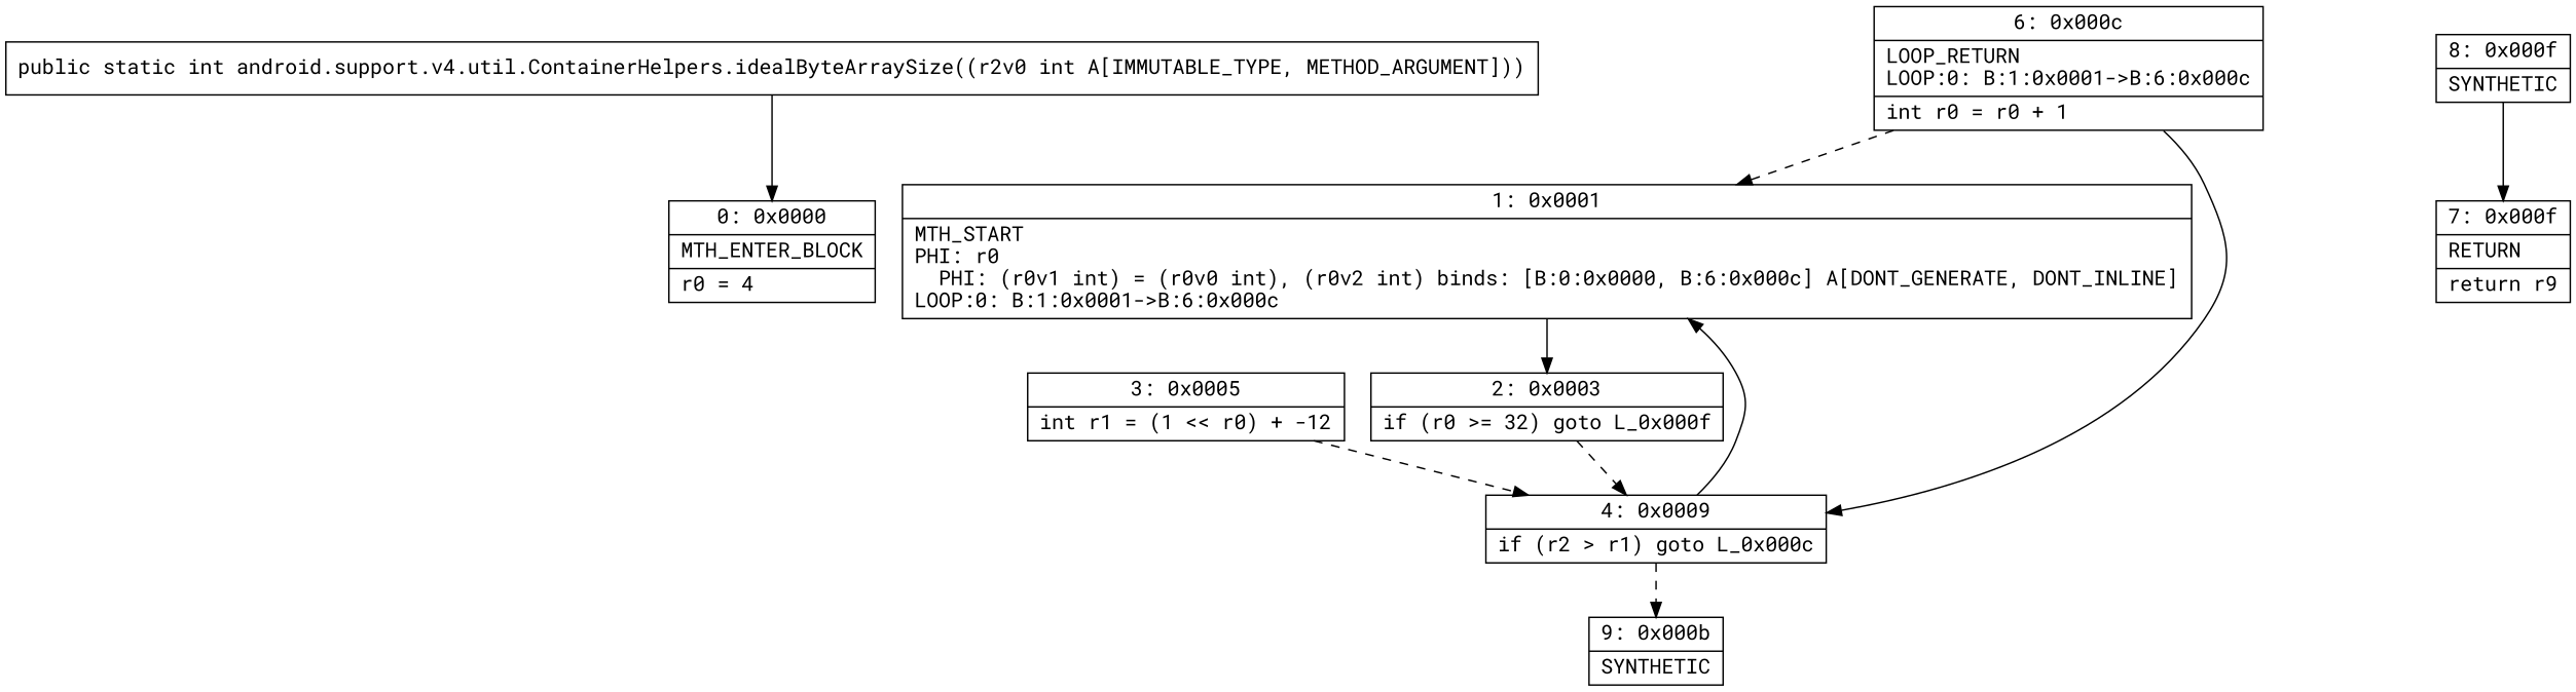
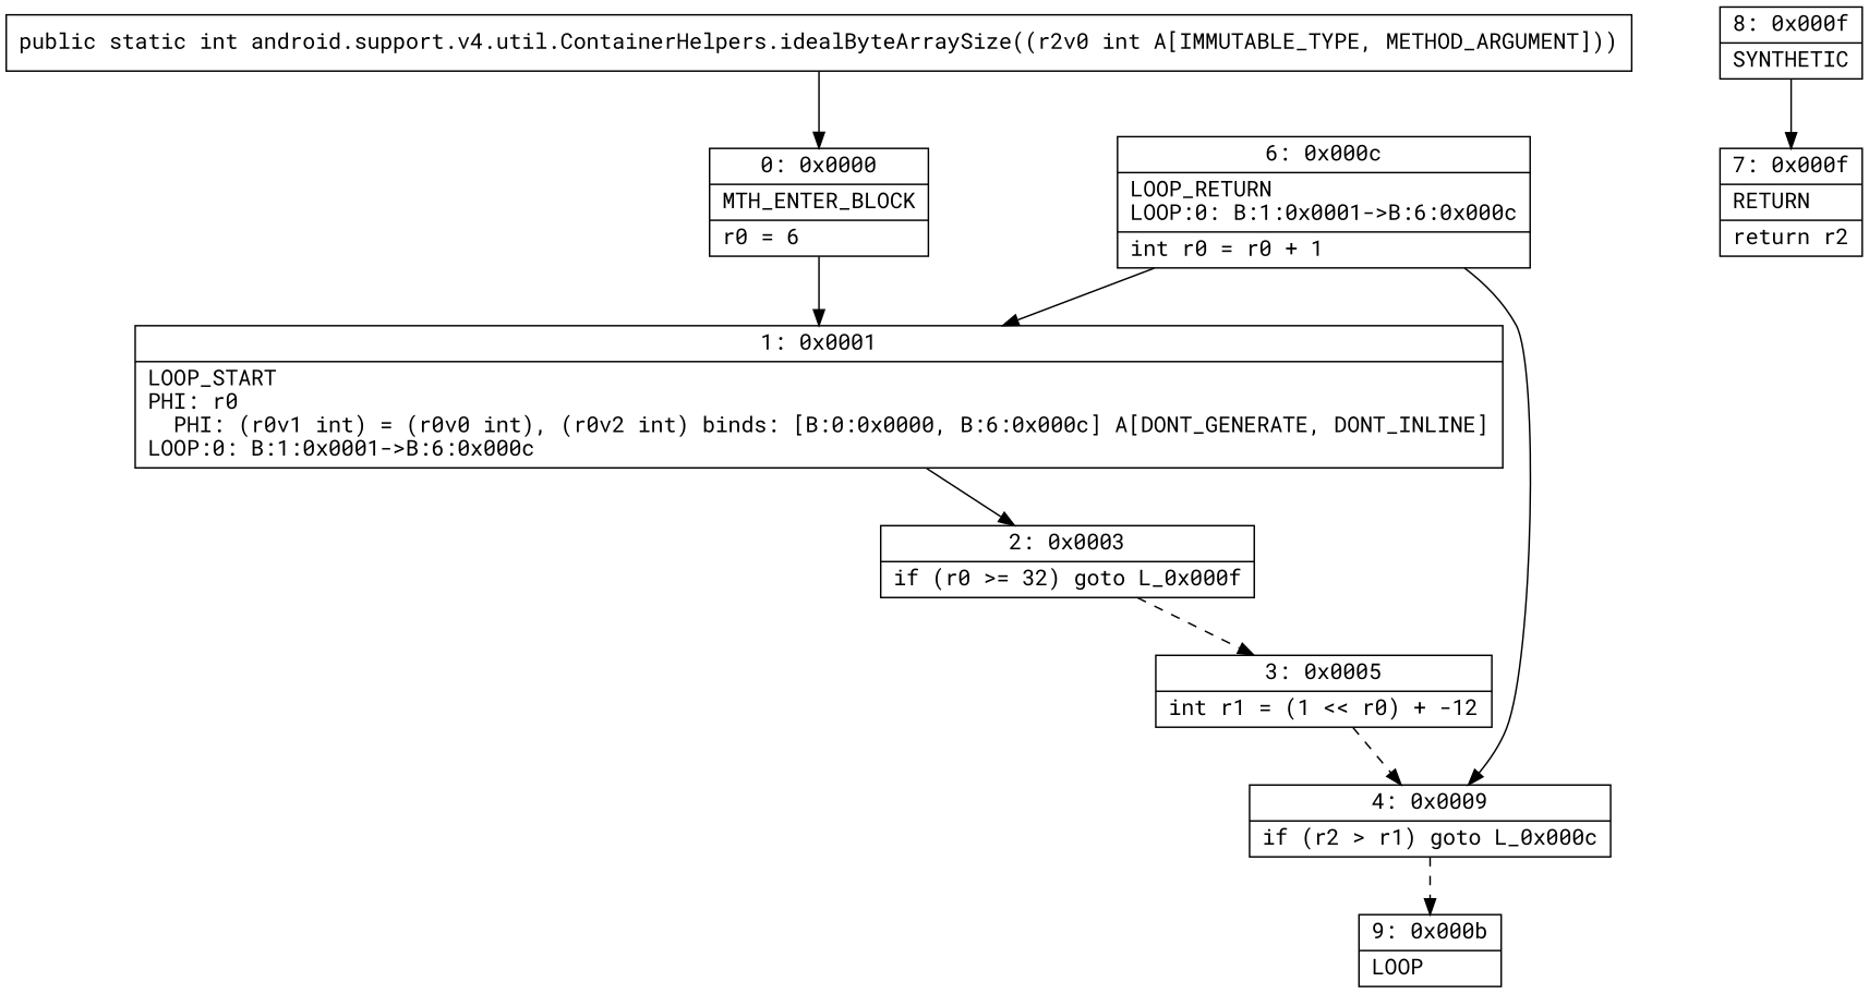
  digraph {
    fontname="Roboto Mono"
    node [fontname="Roboto Mono" shape=record]
    edge [fontname="Roboto Mono"]
-   n1 [label="{0\:\ 0x0000|MTH_ENTER_BLOCK\l|r0 = 4\l}"]
-   n2 [label="{1\:\ 0x0001|MTH_START\lPHI: r0 \l  PHI: (r0v1 int) = (r0v0 int), (r0v2 int) binds: [B:0:0x0000, B:6:0x000c] A[DONT_GENERATE, DONT_INLINE]\lLOOP:0: B:1:0x0001\-\>B:6:0x000c\l}"]
+   n1 [label="{0\:\ 0x0000|MTH_ENTER_BLOCK\l|r0 = 6\l}"]
+   n2 [label="{1\:\ 0x0001|LOOP_START\lPHI: r0 \l  PHI: (r0v1 int) = (r0v0 int), (r0v2 int) binds: [B:0:0x0000, B:6:0x000c] A[DONT_GENERATE, DONT_INLINE]\lLOOP:0: B:1:0x0001\-\>B:6:0x000c\l}"]
    n3 [label="{2\:\ 0x0003|if (r0 \>= 32) goto L_0x000f\l}"]
    n4 [label="{3\:\ 0x0005|int r1 = (1 \<\< r0) + \-12\l}"]
    n5 [label="{4\:\ 0x0009|if (r2 \> r1) goto L_0x000c\l}"]
    n6 [label="{8\:\ 0x000f|SYNTHETIC\l}"]
-   n7 [label="{7\:\ 0x000f|RETURN\l|return r9\l}"]
-   n8 [label="{9\:\ 0x000b|SYNTHETIC\l}"]
+   n7 [label="{7\:\ 0x000f|RETURN\l|return r2\l}"]
+   n8 [label="{9\:\ 0x000b|LOOP\l}"]
    n9 [label="{6\:\ 0x000c|LOOP_RETURN\lLOOP:0: B:1:0x0001\-\>B:6:0x000c\l|int r0 = r0 + 1\l}"]
    n10 [label="{public static int android.support.v4.util.ContainerHelpers.idealByteArraySize((r2v0 int A[IMMUTABLE_TYPE, METHOD_ARGUMENT])) }"]
-   n5 -> n2
+   n1 -> n2
    n2 -> n3
-   n3 -> n5 [style=dashed]
+   n3 -> n4 [style=dashed]
    n4 -> n5 [style=dashed]
    n5 -> n8 [style=dashed]
    n6 -> n7
-   n9 -> n2 [style=dashed]
+   n9 -> n2
    n9 -> n5
    n10 -> n1
  }
